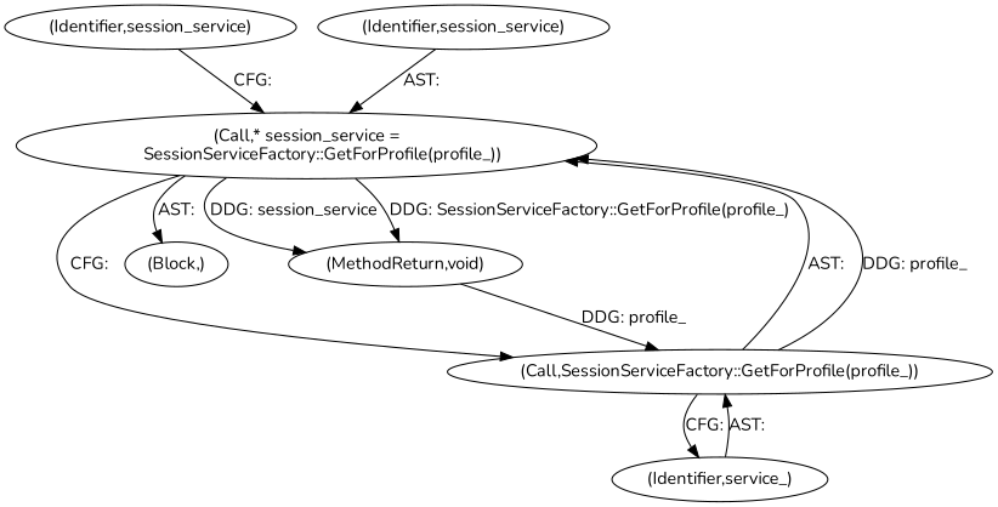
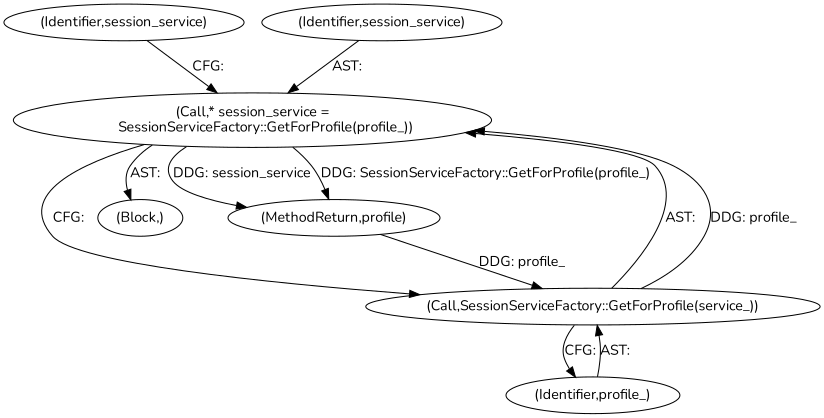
  digraph {
    fontname=Nunito
    node [fontname=Nunito]
    edge [fontname=Nunito]
    n1 [label="(Call,* session_service =\n       SessionServiceFactory::GetForProfile(profile_))"]
-   n2 [label="(Call,SessionServiceFactory::GetForProfile(profile_))"]
+   n2 [label="(Call,SessionServiceFactory::GetForProfile(service_))"]
    n3 [label="(Block,)"]
-   n4 [label="(MethodReturn,void)"]
-   n5 [label="(Identifier,service_)"]
+   n4 [label="(MethodReturn,profile)"]
+   n5 [label="(Identifier,profile_)"]
    n6 [label="(Identifier,session_service)"]
    n7 [label="(Identifier,session_service)"]
    n1 -> n2 [label="CFG: "]
    n1 -> n3 [label="AST: "]
    n1 -> n4 [label="DDG: session_service"]
    n1 -> n4 [label="DDG: SessionServiceFactory::GetForProfile(profile_)"]
    n2 -> n1 [label="AST: "]
    n2 -> n1 [label="DDG: profile_"]
    n2 -> n5 [label="CFG: "]
    n4 -> n2 [label="DDG: profile_"]
    n5 -> n2 [label="AST: "]
    n6 -> n1 [label="CFG: "]
    n7 -> n1 [label="AST: "]
  }
